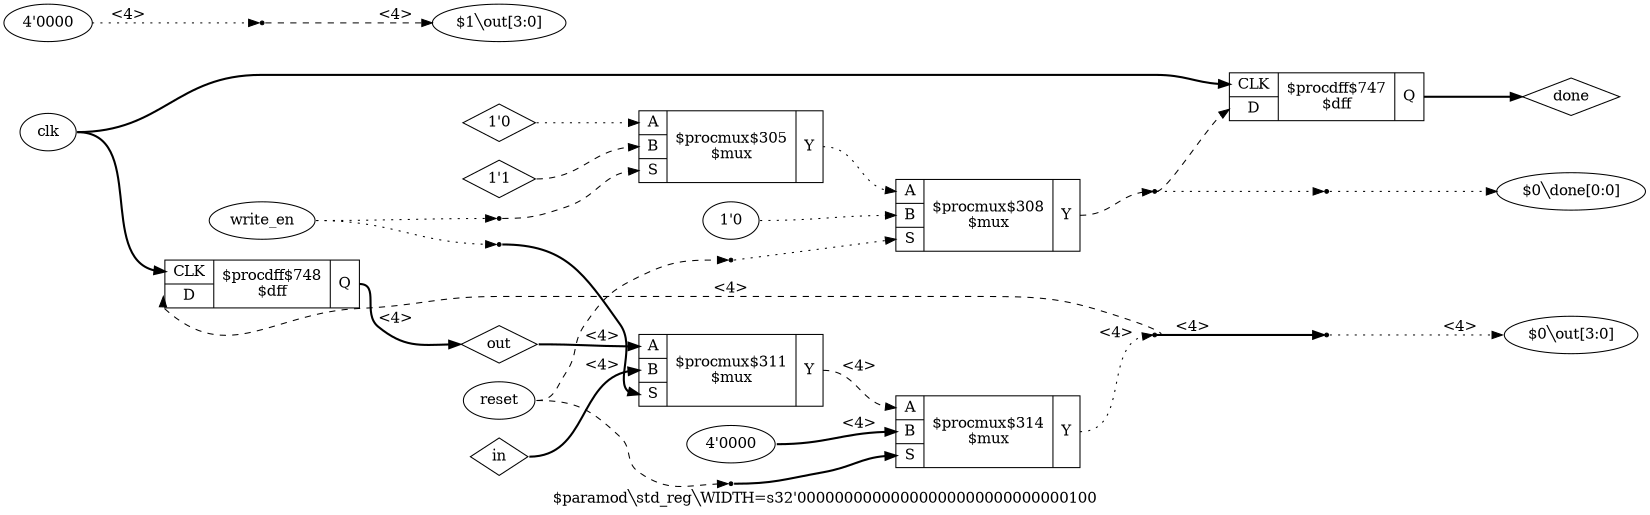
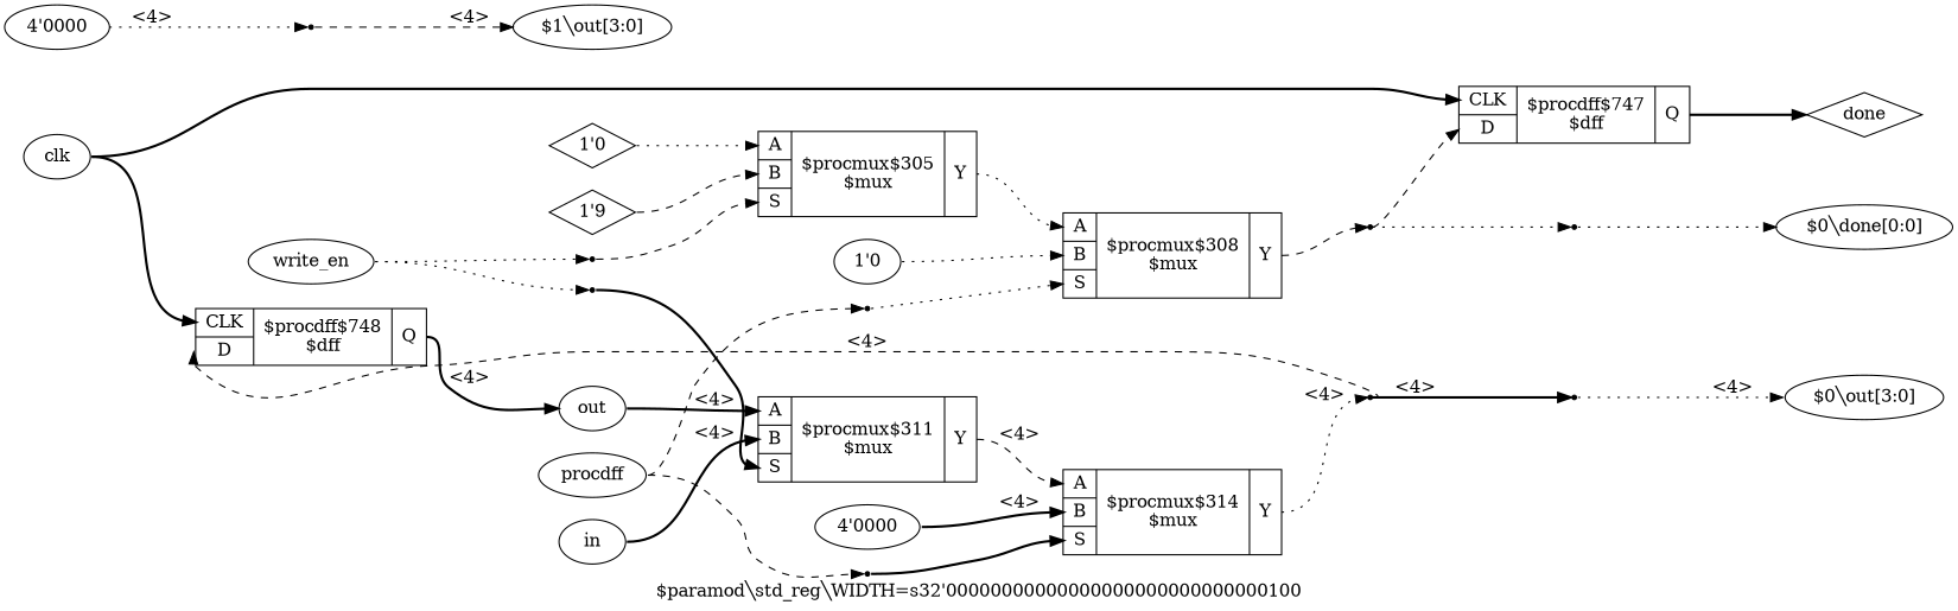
  digraph {
    label="$paramod&#9586;std_reg&#9586;WIDTH=s32'00000000000000000000000000000100"
    rankdir=LR
    remincross=true
    node [shape=ellipse]
    edge [color=black fontcolor=black headport=w style=dotted tailport=e]
    n12 [color=black fontcolor=black label=done shape=diamond]
-   n13 [color=black fontcolor=black label=out shape=diamond]
+   n13 [color=black fontcolor=black label=out]
    c28 [label="{{<p23> A|<p24> B|<p25> S}|$procmux$311\n$mux|{<p26> Y}}" shape=record]
    c27 [label="{{<p23> A|<p24> B|<p25> S}|$procmux$314\n$mux|{<p26> Y}}" shape=record]
-   n14 [color=black fontcolor=black label=reset]
+   n14 [color=black fontcolor=black label=procdff]
    x7 [shape=point]
    x10 [shape=point]
    c29 [label="{{<p23> A|<p24> B|<p25> S}|$procmux$308\n$mux|{<p26> Y}}" shape=record]
    n15 [color=black fontcolor=black label=clk]
    c21 [label="{{<p18> CLK|<p19> D}|$procdff$748\n$dff|{<p20> Q}}" shape=record]
    c22 [label="{{<p18> CLK|<p19> D}|$procdff$747\n$dff|{<p20> Q}}" shape=record]
    n16 [color=black fontcolor=black label=write_en]
    x6 [shape=point]
    x9 [shape=point]
    c30 [label="{{<p23> A|<p24> B|<p25> S}|$procmux$305\n$mux|{<p26> Y}}" shape=record]
-   n17 [color=black fontcolor=black label=in shape=diamond]
+   n17 [color=black fontcolor=black label=in]
    v0 [label="4'0000"]
    n1 [shape=point]
    x11 [shape=point]
    v1 [label="1'0"]
    n5 [shape=point]
    x8 [shape=point]
-   v2 [label="1'1" shape=diamond]
+   v2 [label="1'9" shape=diamond]
    v3 [label="1'0" shape=diamond]
    v4 [label="4'0000"]
    x5 [shape=point]
    n9 [label="$1&#9586;out[3:0]"]
    n11 [label="$0&#9586;done[0:0]"]
    n10 [label="$0&#9586;out[3:0]"]
    n13 -> c28 [headport="p23:w" label="<4>" style=bold]
    c28 -> c27 [headport="p23:w" label="<4>" style=dashed tailport="p26:e"]
    c27 -> n1 [label="<4>" tailport="p26:e"]
    n14 -> x7 [style=dashed]
    n14 -> x10 [style=dashed]
    x7 -> c29 [headport="p25:w"]
    x10 -> c27 [headport="p25:w" style=bold]
    c29 -> n5 [style=dashed tailport="p26:e"]
    n15 -> c21 [headport="p18:w" style=bold]
    n15 -> c22 [headport="p18:w" style=bold]
    c21 -> n13 [label="<4>" style=bold tailport="p20:e"]
    c22 -> n12 [style=bold tailport="p20:e"]
    n16 -> x6
    n16 -> x9
    x6 -> c30 [headport="p25:w" style=dashed]
    x9 -> c28 [headport="p25:w" style=bold]
    c30 -> c29 [headport="p23:w" tailport="p26:e"]
    n17 -> c28 [headport="p24:w" label="<4>" style=bold]
    v0 -> c27 [headport="p24:w" label="<4>" style=bold]
    n1 -> c21 [headport="p19:w" label="<4>" style=dashed]
    n1 -> x11 [label="<4>" style=bold]
    x11 -> n10 [label="<4>"]
    v1 -> c29 [headport="p24:w"]
    n5 -> c22 [headport="p19:w" style=dashed]
    n5 -> x8
    x8 -> n11
    v2 -> c30 [headport="p24:w" style=dashed]
    v3 -> c30 [headport="p23:w"]
    v4 -> x5 [label="<4>"]
    x5 -> n9 [label="<4>" style=dashed]
  }
